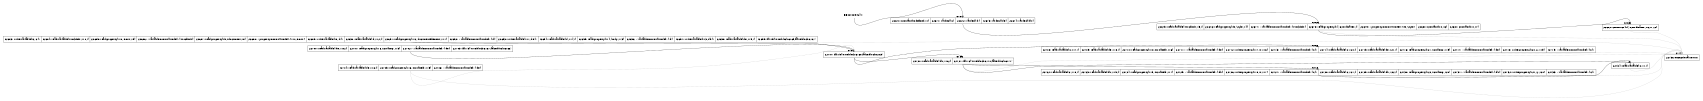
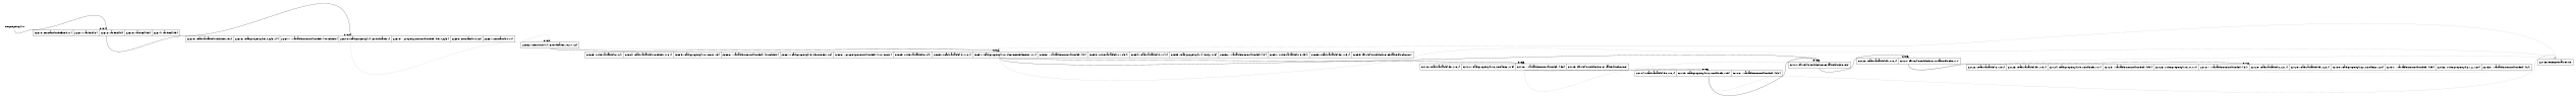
  digraph {
    rankdir=LR
    node [shape=record]
    edge [headport=n tailport=s]
    n1 [label=BB_property411 shape=none]
    n2 [label="{22670: constant[undefined,v1]|22671: vardecl['c']|22672: vardecl['d']|22673: vardecl['de']|22674: vardecl['db']}"]
    n3 [label="{22675: read-variable['MochiKit',v5,-]|22676: read-property[v5,'Style',v4]|22677: \<variable-non-null-undef\>['MochiKit']|22678: read-property[v4,'Coordinates',-]|22679: \<property-non-null-undef\>[v5,'Style']|22680: constant[0.0,v6]|22681: constant[0.0,v7]}"]
    n4 [label="{22682: construct [v4,'Coordinates',v6,v7,v2]}"]
    n5 [label="{22736: exceptional-return}"]
    n6 [label="{22683: write-variable[v2,'c']*|22684: read-variable['MochiKit',v10,-]|22685: read-property[v10,'DOM',v9]|22686: \<variable-non-null-undef\>['MochiKit']|22687: read-property[v9,'_document',v8]|22688: \<property-non-null-undef\>[v10,'DOM']|22689: write-variable[v8,'d']*|22690: read-variable['d',v12,-]|22691: read-property[v12,'documentElement',v11]|22692: \<variable-non-null-undef\>['d']|22693: write-variable[v11,'de']*|22694: read-variable['d',v14,-]|22695: read-property[v14,'body',v13]|22696: \<variable-non-null-undef\>['d']|22697: write-variable[v13,'db']*|22698: read-variable['de',v15,-]|22699: if[v15](true-block:6165,false-block:6167)}"]
    n7 [label="{22707: if[v15](true-block:6168,false-block:6169)}"]
    n8 [label="{22700: read-variable['de',v16,-]|22701: read-property[v16,'scrollTop',v15]|22702: \<variable-non-null-undef\>['de']|22703: if[v15](true-block:6167,false-block:6166)}"]
-   n9 [label="{22708: read-variable['c',v17,-]|22709: read-variable['de',v18,-]|22710: read-property[v18,'scrollLeft',v16]|22711: \<variable-non-null-undef\>['de']|22712: write-property[v17,'x',v16]|22713: \<variable-non-null-undef\>['c']*|22714: read-variable['c',v20,-]|22715: read-variable['de',v21,-]|22716: read-property[v21,'scrollTop',v19]|22717: \<variable-non-null-undef\>['de']|22718: write-property[v20,'y',v19]|22719: \<variable-non-null-undef\>['c']*}"]
    n10 [label="{22720: read-variable['db',v16,-]|22721: if[v16](true-block:6170,false-block:6171)}"]
    n11 [label="{22704: read-variable['de',v16,-]|22705: read-property[v16,'scrollLeft',v15]|22706: \<variable-non-null-undef\>['de']}"]
-   n12 [label="{22734: read-variable['c',v1,-]}"]
    n13 [label="{22722: read-variable['c',v18,-]|22723: read-variable['db',v19,-]|22724: read-property[v19,'scrollLeft',v17]|22725: \<variable-non-null-undef\>['db']|22726: write-property[v18,'x',v17]|22727: \<variable-non-null-undef\>['c']*|22728: read-variable['c',v21,-]|22729: read-variable['db',v22,-]|22730: read-property[v22,'scrollTop',v20]|22731: \<variable-non-null-undef\>['db']|22732: write-property[v21,'y',v20]|22733: \<variable-non-null-undef\>['c']*}"]
    n1 -> n2 [headlabel="    6161"]
    n2 -> n3 [headlabel="      6162"]
-   n3 -> n4 [headlabel="      6163"]
-   n3 -> n5 [color=gray headlabel="      6173"]
+   n3 -> n4 [headlabel="      6163" color=gray]
    n4 -> n5 [color=gray]
+   n4 -> n6 [headlabel="      6164"]
    n6 -> n5 [color=gray]
    n6 -> n7 [headlabel="      6167"]
-   n7 -> n9 [headlabel="      6168"]
+   n6 -> n8 [headlabel="      6165"]
    n7 -> n10 [headlabel="      6169"]
-   n8 -> n7
-   n9 -> n5 [color=gray]
+   n8 -> n7 [color=gray]
+   n8 -> n11 [headlabel="      6166"]
    n10 -> n5 [color=gray]
-   n10 -> n12
    n10 -> n13 [headlabel="      6170"]
    n11 -> n5 [color=gray]
-   n11 -> n7 [color=gray]
-   n12 -> n5 [color=gray]
+   n11 -> n7
    n13 -> n5 [color=gray]
-   n13 -> n12
  }
